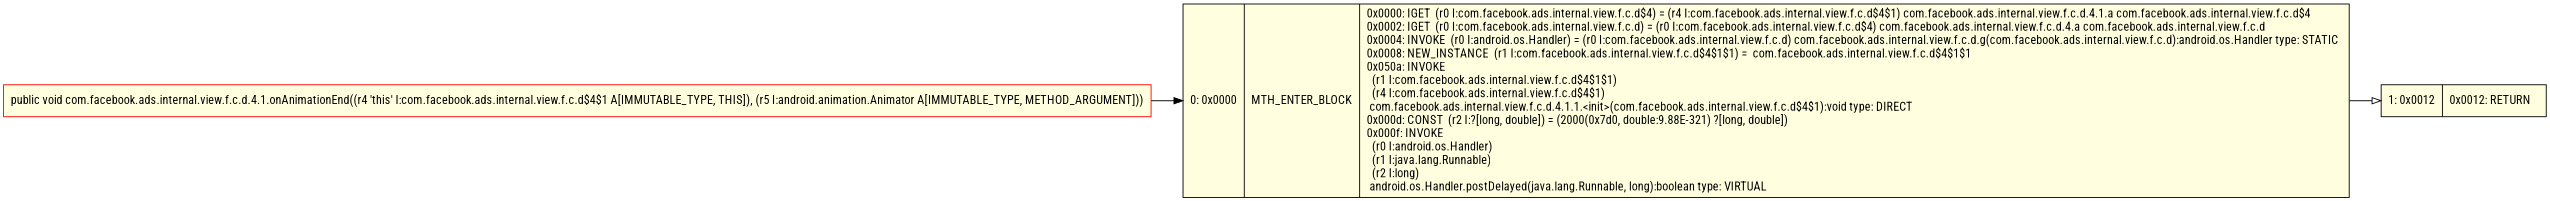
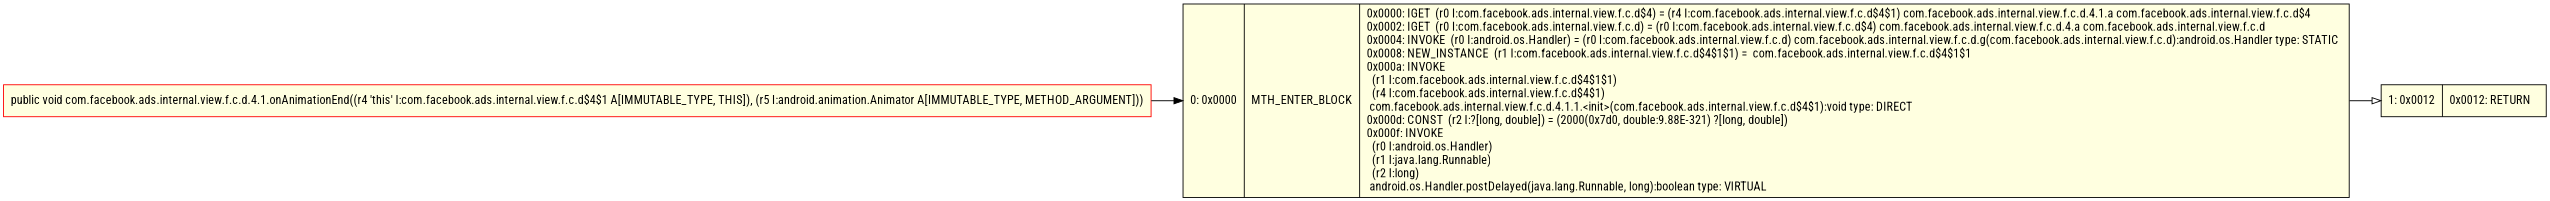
  digraph {
    rankdir=LR
    fontname="Roboto Condensed"
    node [shape=record style=filled fillcolor=lightyellow color=black fontname="Roboto Condensed"]
    edge [style=solid fontname="Roboto Condensed"]
-   n1 [label="{0\:\ 0x0000|MTH_ENTER_BLOCK\l|0x0000: IGET  (r0 I:com.facebook.ads.internal.view.f.c.d$4) = (r4 I:com.facebook.ads.internal.view.f.c.d$4$1) com.facebook.ads.internal.view.f.c.d.4.1.a com.facebook.ads.internal.view.f.c.d$4 \l0x0002: IGET  (r0 I:com.facebook.ads.internal.view.f.c.d) = (r0 I:com.facebook.ads.internal.view.f.c.d$4) com.facebook.ads.internal.view.f.c.d.4.a com.facebook.ads.internal.view.f.c.d \l0x0004: INVOKE  (r0 I:android.os.Handler) = (r0 I:com.facebook.ads.internal.view.f.c.d) com.facebook.ads.internal.view.f.c.d.g(com.facebook.ads.internal.view.f.c.d):android.os.Handler type: STATIC \l0x0008: NEW_INSTANCE  (r1 I:com.facebook.ads.internal.view.f.c.d$4$1$1) =  com.facebook.ads.internal.view.f.c.d$4$1$1 \l0x050a: INVOKE  \l  (r1 I:com.facebook.ads.internal.view.f.c.d$4$1$1)\l  (r4 I:com.facebook.ads.internal.view.f.c.d$4$1)\l com.facebook.ads.internal.view.f.c.d.4.1.1.\<init\>(com.facebook.ads.internal.view.f.c.d$4$1):void type: DIRECT \l0x000d: CONST  (r2 I:?[long, double]) = (2000(0x7d0, double:9.88E\-321) ?[long, double]) \l0x000f: INVOKE  \l  (r0 I:android.os.Handler)\l  (r1 I:java.lang.Runnable)\l  (r2 I:long)\l android.os.Handler.postDelayed(java.lang.Runnable, long):boolean type: VIRTUAL \l}"]
+   n1 [label="{0\:\ 0x0000|MTH_ENTER_BLOCK\l|0x0000: IGET  (r0 I:com.facebook.ads.internal.view.f.c.d$4) = (r4 I:com.facebook.ads.internal.view.f.c.d$4$1) com.facebook.ads.internal.view.f.c.d.4.1.a com.facebook.ads.internal.view.f.c.d$4 \l0x0002: IGET  (r0 I:com.facebook.ads.internal.view.f.c.d) = (r0 I:com.facebook.ads.internal.view.f.c.d$4) com.facebook.ads.internal.view.f.c.d.4.a com.facebook.ads.internal.view.f.c.d \l0x0004: INVOKE  (r0 I:android.os.Handler) = (r0 I:com.facebook.ads.internal.view.f.c.d) com.facebook.ads.internal.view.f.c.d.g(com.facebook.ads.internal.view.f.c.d):android.os.Handler type: STATIC \l0x0008: NEW_INSTANCE  (r1 I:com.facebook.ads.internal.view.f.c.d$4$1$1) =  com.facebook.ads.internal.view.f.c.d$4$1$1 \l0x000a: INVOKE  \l  (r1 I:com.facebook.ads.internal.view.f.c.d$4$1$1)\l  (r4 I:com.facebook.ads.internal.view.f.c.d$4$1)\l com.facebook.ads.internal.view.f.c.d.4.1.1.\<init\>(com.facebook.ads.internal.view.f.c.d$4$1):void type: DIRECT \l0x000d: CONST  (r2 I:?[long, double]) = (2000(0x7d0, double:9.88E\-321) ?[long, double]) \l0x000f: INVOKE  \l  (r0 I:android.os.Handler)\l  (r1 I:java.lang.Runnable)\l  (r2 I:long)\l android.os.Handler.postDelayed(java.lang.Runnable, long):boolean type: VIRTUAL \l}"]
    n2 [label="{1\:\ 0x0012|0x0012: RETURN   \l}"]
    n3 [label="{public void com.facebook.ads.internal.view.f.c.d.4.1.onAnimationEnd((r4 'this' I:com.facebook.ads.internal.view.f.c.d$4$1 A[IMMUTABLE_TYPE, THIS]), (r5 I:android.animation.Animator A[IMMUTABLE_TYPE, METHOD_ARGUMENT])) }" color=red]
    n1 -> n2 [arrowhead=onormal]
    n3 -> n1 [arrowhead=normal]
  }
